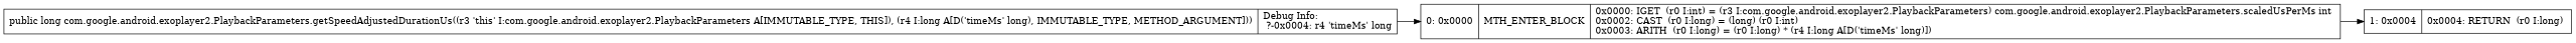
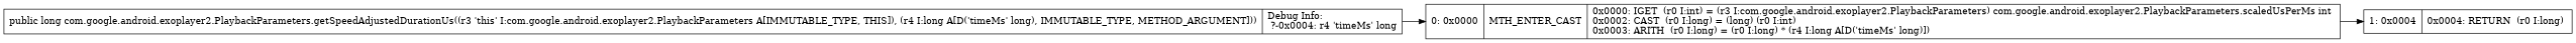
  digraph {
    rankdir=LR
    node [shape=record]
-   n1 [label="{0\:\ 0x0000|MTH_ENTER_BLOCK\l|0x0000: IGET  (r0 I:int) = (r3 I:com.google.android.exoplayer2.PlaybackParameters) com.google.android.exoplayer2.PlaybackParameters.scaledUsPerMs int \l0x0002: CAST  (r0 I:long) = (long) (r0 I:int) \l0x0003: ARITH  (r0 I:long) = (r0 I:long) * (r4 I:long A[D('timeMs' long)]) \l}"]
+   n1 [label="{0\:\ 0x0000|MTH_ENTER_CAST\l|0x0000: IGET  (r0 I:int) = (r3 I:com.google.android.exoplayer2.PlaybackParameters) com.google.android.exoplayer2.PlaybackParameters.scaledUsPerMs int \l0x0002: CAST  (r0 I:long) = (long) (r0 I:int) \l0x0003: ARITH  (r0 I:long) = (r0 I:long) * (r4 I:long A[D('timeMs' long)]) \l}"]
    n2 [label="{1\:\ 0x0004|0x0004: RETURN  (r0 I:long) \l}"]
    n3 [label="{public long com.google.android.exoplayer2.PlaybackParameters.getSpeedAdjustedDurationUs((r3 'this' I:com.google.android.exoplayer2.PlaybackParameters A[IMMUTABLE_TYPE, THIS]), (r4 I:long A[D('timeMs' long), IMMUTABLE_TYPE, METHOD_ARGUMENT]))  | Debug Info:\l  ?\-0x0004: r4 'timeMs' long\l}"]
    n1 -> n2
    n3 -> n1
  }
